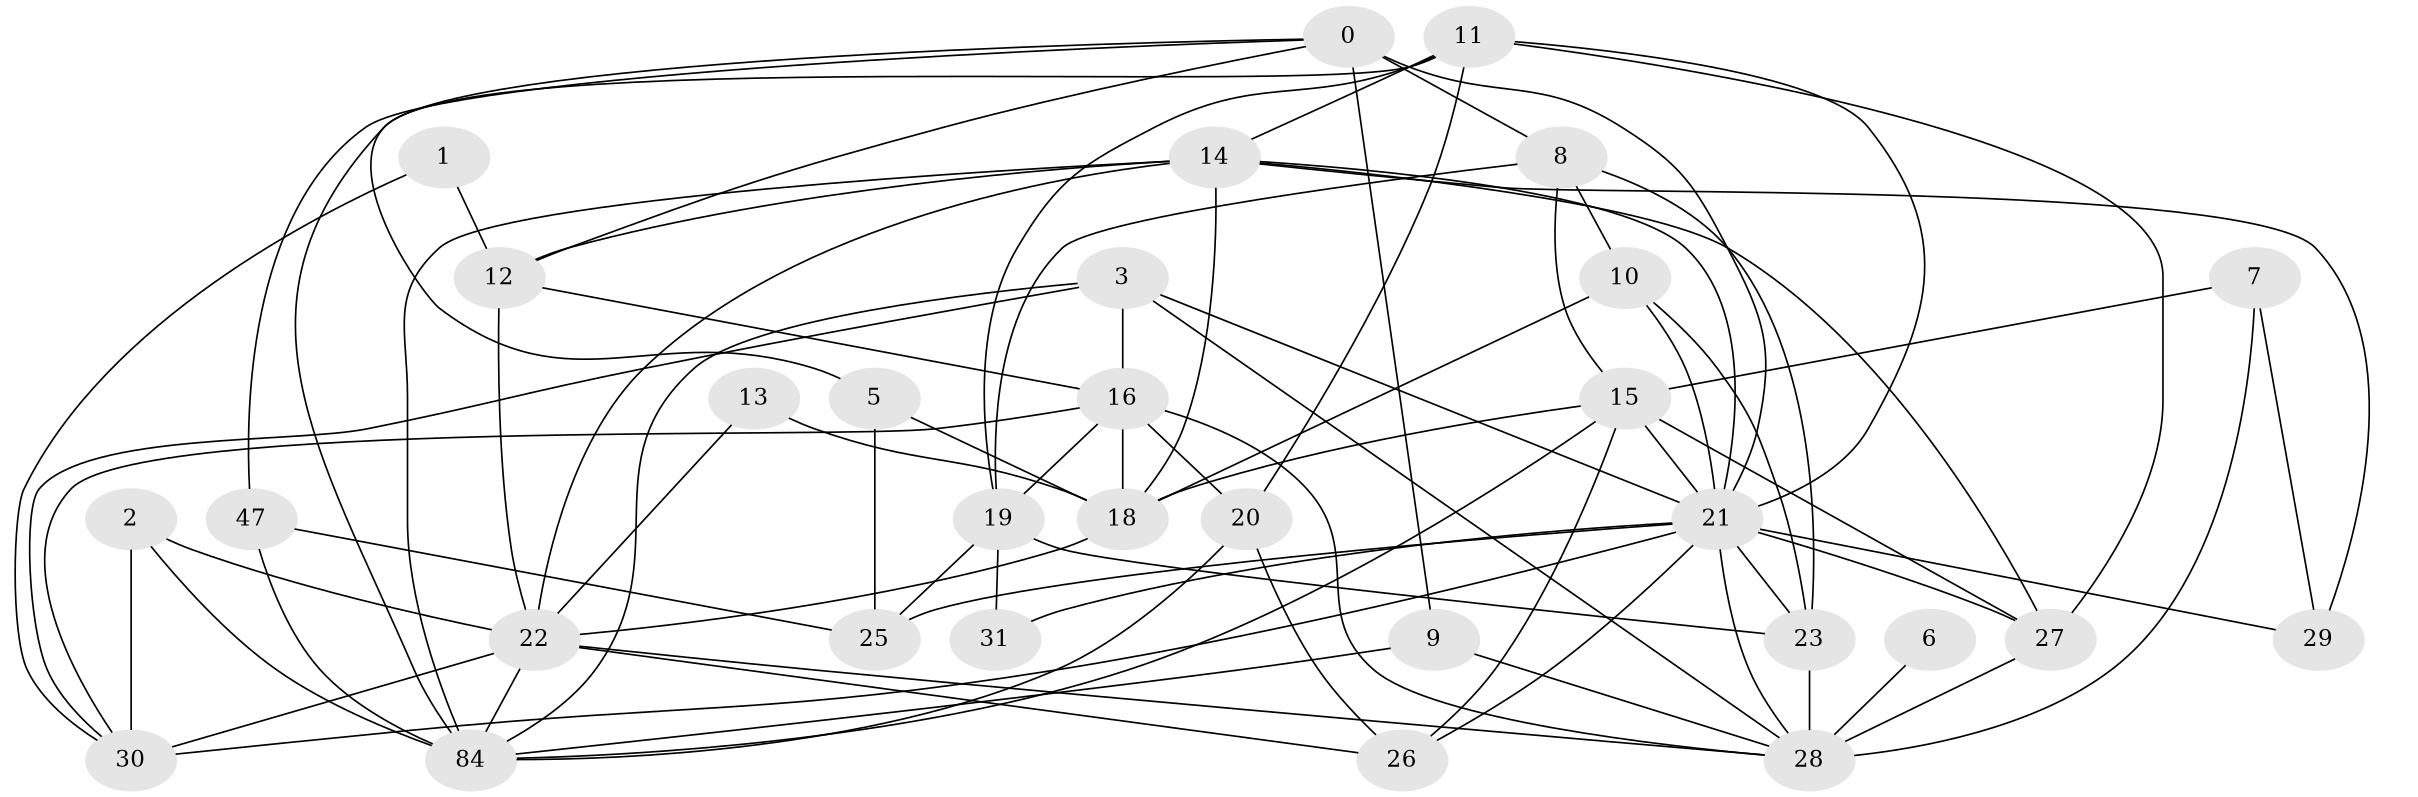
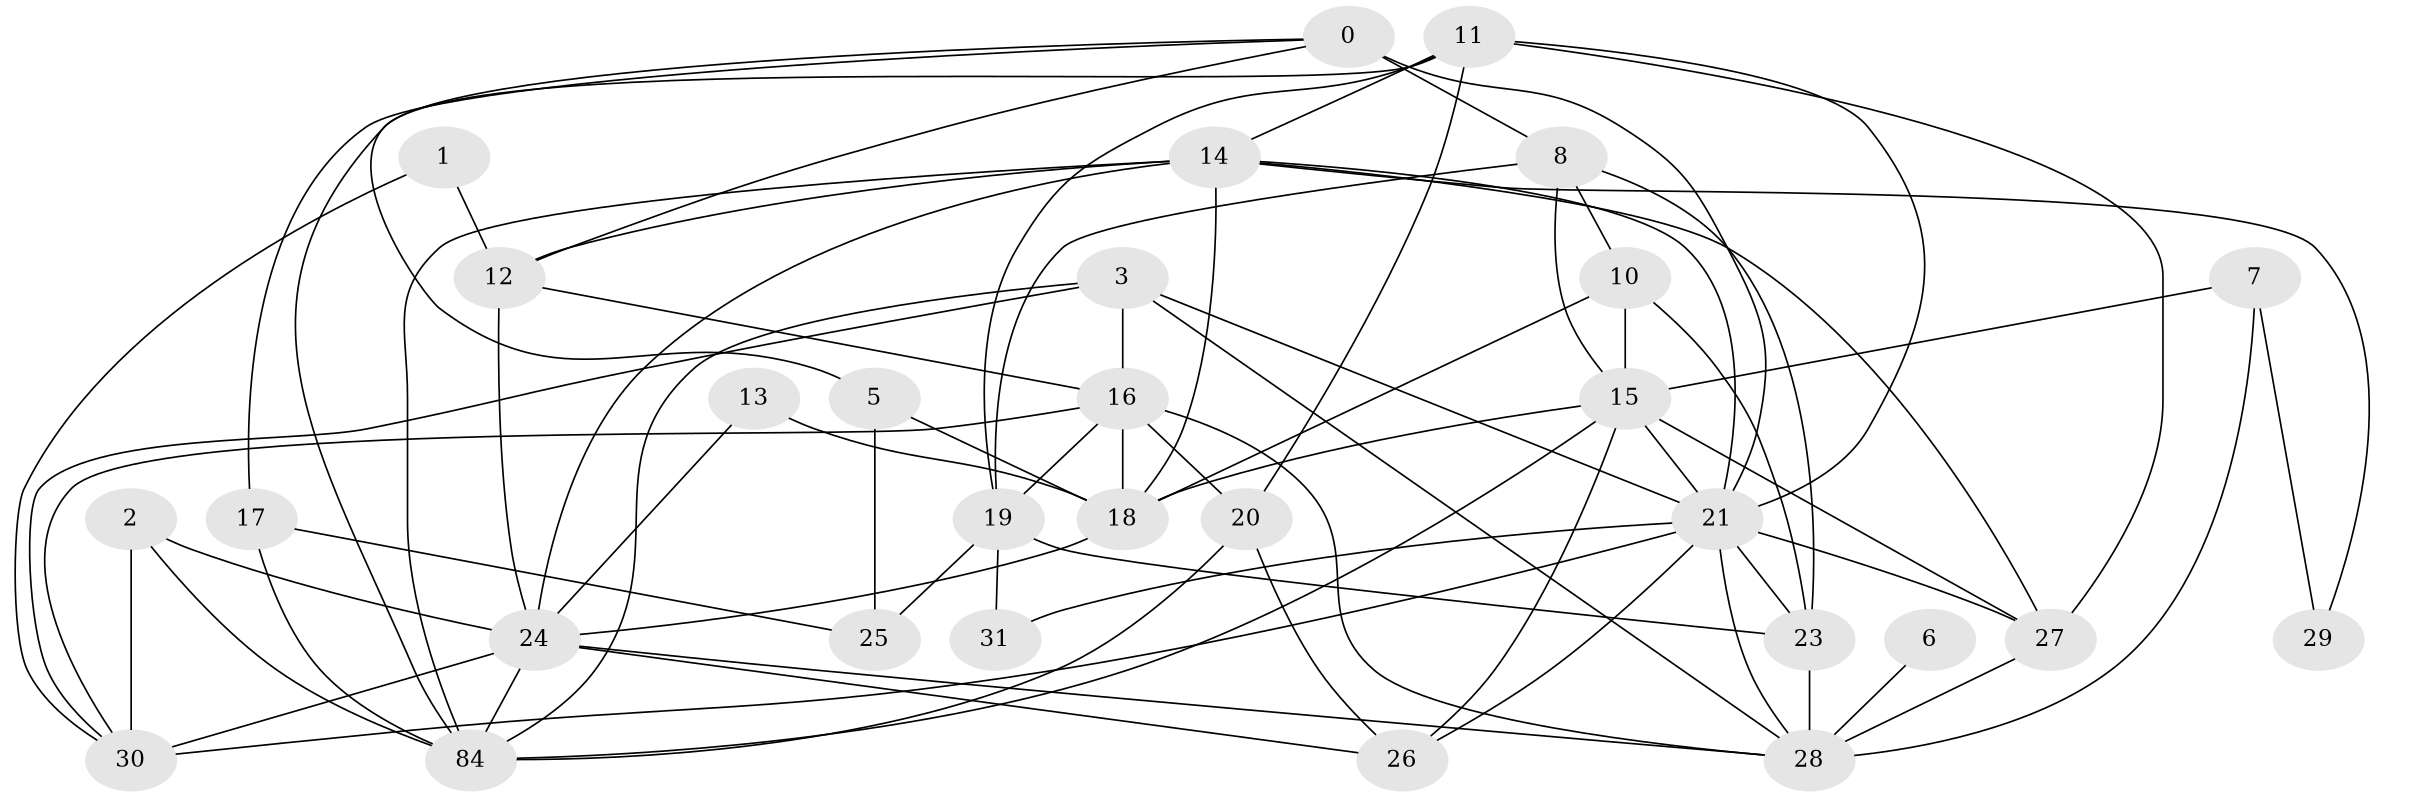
  graph {
    node [color=gray90 style=filled]
    edge [weight=1.0]
    1
    12
    30
-   22
+   22 [label=24]
    16
    2
    n7 [label=84]
    28
    26
    3
    21
    18
    20
    19
    25
    29
    23
    27
    31
    n20 [label=0]
    5
    8
-   9
-   17 [label=47]
+   17
    15
    10
    6
    7
    11
    14
    13
    1 -- 12
    1 -- 30
    12 -- 22
    12 -- 16
    22 -- 30
    22 -- n7
    22 -- 28
    22 -- 26
    16 -- 30
    16 -- 28
    16 -- 18
    16 -- 20
    16 -- 19
    2 -- 30
    2 -- 22
    2 -- n7
    3 -- 30
    3 -- 16
    3 -- n7
    3 -- 28
    3 -- 21
    21 -- 30 [weight=2.0]
    21 -- 28
    21 -- 26
-   21 -- 25
-   21 -- 29
    21 -- 23
    21 -- 27
    21 -- 31
    18 -- 22
    20 -- n7
    20 -- 26
    19 -- 25
    19 -- 23
    19 -- 31
    23 -- 28
    27 -- 28 [weight=2.0]
    n20 -- 12
    n20 -- 21 [weight=2.0]
    n20 -- 5
    n20 -- 8
-   n20 -- 9
    n20 -- 17
    5 -- 18
    5 -- 25
    8 -- 19
    8 -- 23
    8 -- 15
    8 -- 10
-   9 -- n7
-   9 -- 28
    17 -- n7 [weight=2.0]
    17 -- 25
    15 -- n7
    15 -- 26
    15 -- 21
    15 -- 18
    15 -- 27
    10 -- 18
    10 -- 23
-   10 -- 21
+   10 -- 15
    6 -- 28 [weight=2.0]
    7 -- 28
    7 -- 29
    7 -- 15
    11 -- n7
    11 -- 21
    11 -- 20
    11 -- 19
    11 -- 27
    11 -- 14
    14 -- 12
    14 -- 22 [weight=2.0]
    14 -- n7
    14 -- 21
    14 -- 18
    14 -- 29
    14 -- 27
    13 -- 22
    13 -- 18
  }
